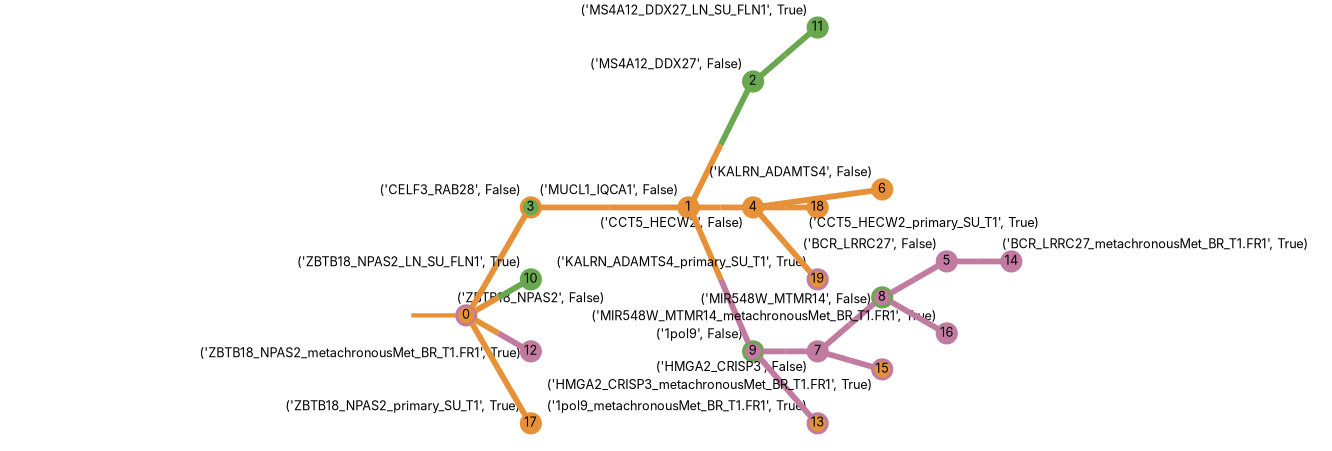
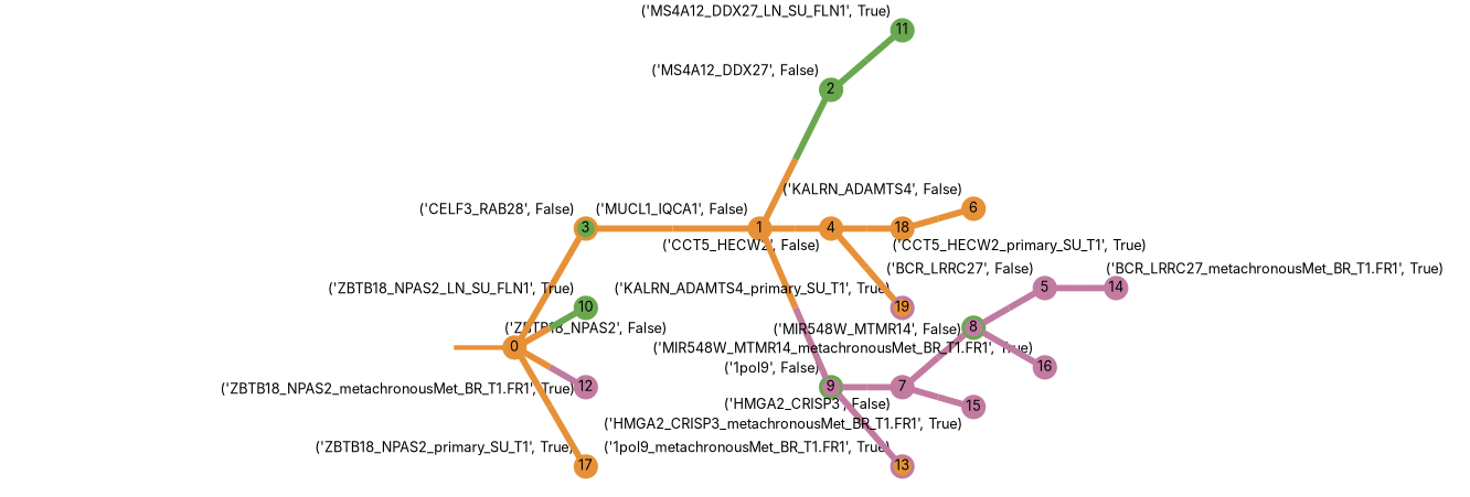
  strict digraph {
    fontname=Inter
    forcelabels=true
    nodesep=0.7
    rankdir=LR
    ranksep=0.6
    splines=false
    node [color="#c27ba0ff" fillcolor="#e69138ff" fixedsize=true fontname=Inter fontsize="12pt" penwidth=3 shape=circle style=filled xlabel="('ZBTB18_NPAS2', False)"]
    edge [arrowsize=0 color="#e69138ff;0.5:#e69138ff" fontname=Inter minlen=1.1090909242630005 penwidth=5.5 style=solid]
-   0 [height=0.25]
+   0 [color="#e69138ff" height=0.25]
    3 [color="#e69138ff" fillcolor="#6aa84fff" height=0.25 xlabel="('CELF3_RAB28', False)"]
    10 [color="#6aa84fff" fillcolor="#6aa84fff" height=0.25 xlabel="('ZBTB18_NPAS2_LN_SU_FLN1', True)"]
    12 [fillcolor="#c27ba0ff" height=0.25 xlabel="('ZBTB18_NPAS2_metachronousMet_BR_T1.FR1', True)"]
    17 [color="#e69138ff" height=0.25 xlabel="('ZBTB18_NPAS2_primary_SU_T1', True)"]
    1 [color="#e69138ff" height=0.25 xlabel="('MUCL1_IQCA1', False)"]
    2 [color="#6aa84fff" fillcolor="#6aa84fff" height=0.25 xlabel="('MS4A12_DDX27', False)"]
    4 [color="#e69138ff" height=0.25 xlabel="('CCT5_HECW2', False)"]
    9 [color="#6aa84fff" fillcolor="#c27ba0ff" height=0.25 xlabel="('1pol9', False)"]
    11 [color="#6aa84fff" fillcolor="#6aa84fff" height=0.25 xlabel="('MS4A12_DDX27_LN_SU_FLN1', True)"]
    6 [color="#e69138ff" height=0.25 xlabel="('KALRN_ADAMTS4', False)"]
    18 [color="#e69138ff" height=0.25 xlabel="('CCT5_HECW2_primary_SU_T1', True)"]
    19 [height=0.25 xlabel="('KALRN_ADAMTS4_primary_SU_T1', True)"]
    7 [fillcolor="#c27ba0ff" height=0.25 xlabel="('HMGA2_CRISP3', False)"]
    13 [height=0.25 xlabel="('1pol9_metachronousMet_BR_T1.FR1', True)"]
    8 [color="#6aa84fff" fillcolor="#c27ba0ff" height=0.25 xlabel="('MIR548W_MTMR14', False)"]
-   15 [height=0.25 xlabel="('HMGA2_CRISP3_metachronousMet_BR_T1.FR1', True)"]
+   15 [fillcolor="#c27ba0ff" height=0.25 xlabel="('HMGA2_CRISP3_metachronousMet_BR_T1.FR1', True)"]
    5 [fillcolor="#c27ba0ff" height=0.25 xlabel="('BCR_LRRC27', False)"]
    14 [fillcolor="#c27ba0ff" height=0.25 xlabel="('BCR_LRRC27_metachronousMet_BR_T1.FR1', True)"]
    16 [fillcolor="#c27ba0ff" height=0.25 xlabel="('MIR548W_MTMR14_metachronousMet_BR_T1.FR1', True)"]
    normal [style=invis color="" fillcolor="" fixedsize="" fontsize="" shape=""]
    0 -> 3 [minlen=1.7636363506317139]
    0 -> 10 [color="#e69138ff;0.5:#6aa84fff"]
    0 -> 12 [color="#e69138ff;0.5:#c27ba0ff"]
    0 -> 17
    3 -> 1 [minlen=3.0]
    1 -> 2 [color="#e69138ff;0.5:#6aa84fff" minlen=1.8000000715255737]
    1 -> 4 [minlen=1.545454502105713]
    1 -> 9 [color="#e69138ff;0.5:#c27ba0ff"]
    2 -> 11 [color="#6aa84fff;0.5:#6aa84fff"]
-   4 -> 6 [minlen=1.218181848526001]
+   18 -> 6 [minlen=1.218181848526001]
    4 -> 18
    4 -> 19
    9 -> 7 [color="#c27ba0ff;0.5:#c27ba0ff" minlen=1.218181848526001]
    9 -> 13 [color="#c27ba0ff;0.5:#c27ba0ff"]
    7 -> 8 [color="#c27ba0ff;0.5:#c27ba0ff" minlen=1.218181848526001]
    7 -> 15 [color="#c27ba0ff;0.5:#c27ba0ff"]
    8 -> 5 [color="#c27ba0ff;0.5:#c27ba0ff" minlen=1.3272727727890015]
    8 -> 16 [color="#c27ba0ff;0.5:#c27ba0ff"]
    5 -> 14 [color="#c27ba0ff;0.5:#c27ba0ff"]
    normal -> 0 [color="#e69138ff" penwidth=4 minlen=""]
  }
